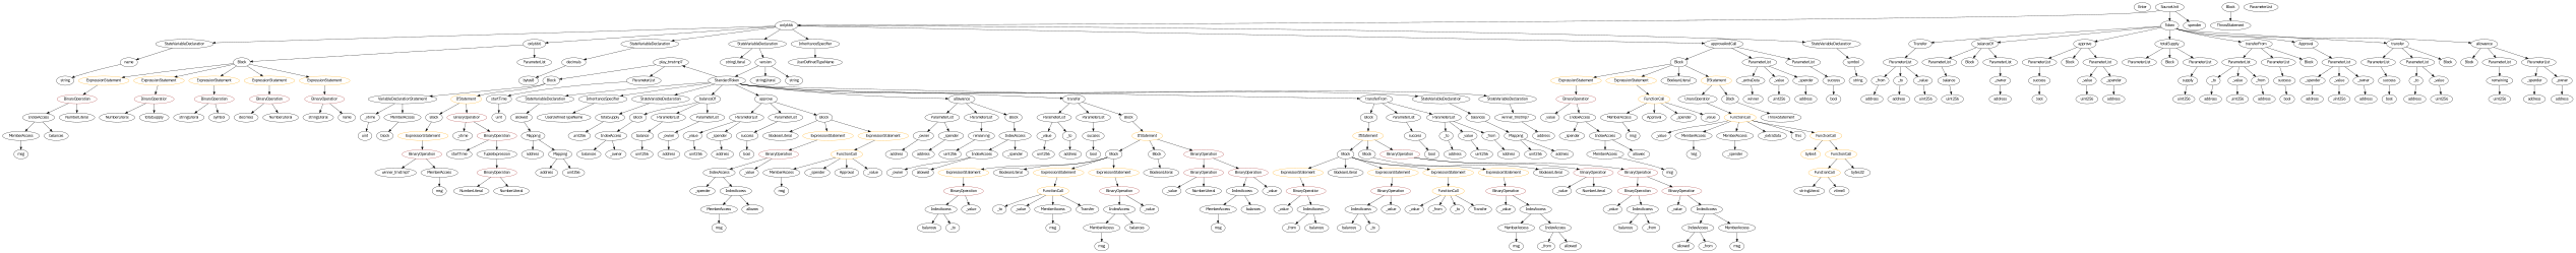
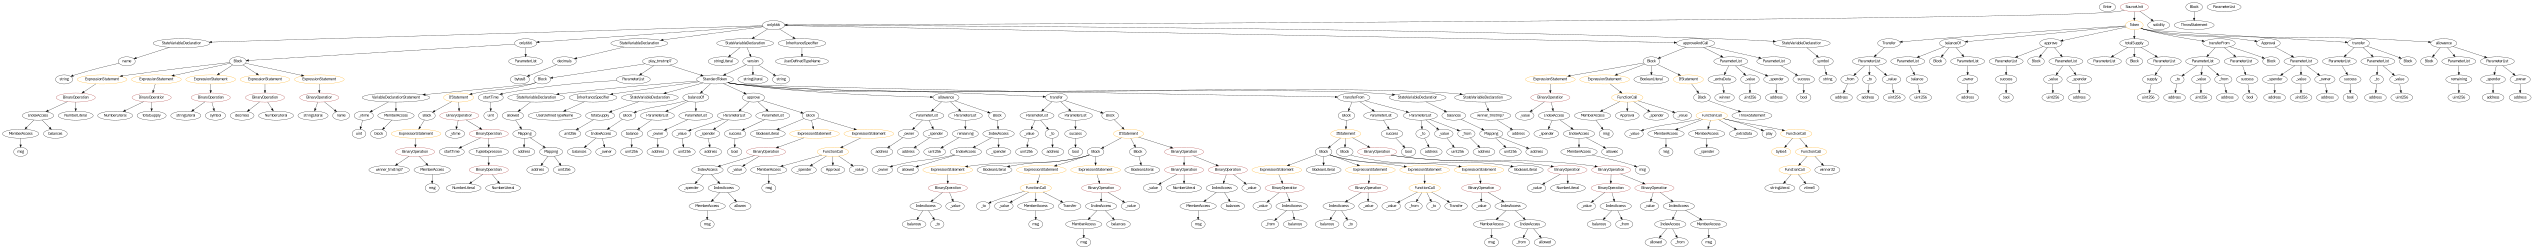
  strict digraph {
    fontname="IBM Plex Sans"
    node [fontname="IBM Plex Sans" color=black]
    edge [fontname="IBM Plex Sans"]
    Enter [height=0.5 width=0.83628 color=""]
    n2 [height=0.5 label=TupleExpression width=2.0422]
    n3 [color=brown height=0.5 label=BinaryOperation width=1.9867]
    n4 [height=0.5 label=NumberLiteral width=1.765]
    n5 [height=0.5 label=NumberLiteral width=1.765]
    n6 [height=0.5 label=NumberLiteral width=1.765]
    n7 [height=0.5 label=balances width=1.1828]
    n8 [height=0.5 label=Mapping width=1.2105]
    n9 [height=0.5 label=uint256 width=1.0442]
    n10 [height=0.5 label=address width=1.0996]
    n11 [height=0.5 label=balances width=1.1828]
    n12 [height=0.5 label=VariableDeclarationStatement width=3.3174]
    n13 [height=0.5 label=MemberAccess width=1.9174]
    n14 [height=0.5 label=_vtime width=0.98875]
    n15 [height=0.5 label=block width=0.87786]
    n16 [height=0.5 label=uint width=0.75]
    n17 [height=0.5 label=transfer width=1.0719]
    n18 [height=0.5 label=ParameterList width=1.7095]
    n19 [height=0.5 label=Block width=0.90558]
    n20 [height=0.5 label=ParameterList width=1.7095]
    n21 [height=0.5 label=success width=1.1135]
    n22 [color=orange height=0.5 label=IfStatement width=1.4739]
    n23 [height=0.5 label=_value width=0.96103]
    n24 [height=0.5 label=_to width=0.75]
    n25 [height=0.5 label=bool width=0.76697]
    n26 [color=brown height=0.5 label=BinaryOperation width=1.9867]
    n27 [height=0.5 label=Block width=0.90558]
    n28 [height=0.5 label=Block width=0.90558]
    n29 [height=0.5 label=uint256 width=1.0442]
    n30 [height=0.5 label=address width=1.0996]
    n31 [height=0.5 label=ParameterList width=1.7095]
    n32 [height=0.5 label=remaining width=1.2798]
    n33 [height=0.5 label=uint256 width=1.0442]
    n34 [height=0.5 label=ParameterList width=1.7095]
    n35 [height=0.5 label=ParameterList width=1.7095]
    n36 [height=0.5 label=_owner width=1.0719]
    n37 [height=0.5 label=_spender width=1.2521]
    n38 [height=0.5 label=_value width=0.96103]
    n39 [height=0.5 label=address width=1.0996]
    n40 [height=0.5 label=address width=1.0996]
    n41 [height=0.5 label=uint256 width=1.0442]
    n42 [color=brown height=0.5 label=BinaryOperation width=1.9867]
    n43 [color=brown height=0.5 label=BinaryOperation width=1.9867]
    n44 [color=orange height=0.5 label=ExpressionStatement width=2.458]
    n45 [height=0.5 label=BooleanLiteral width=1.7788]
    n46 [color=orange height=0.5 label=ExpressionStatement width=2.458]
    n47 [color=orange height=0.5 label=ExpressionStatement width=2.458]
    n48 [height=0.5 label=BooleanLiteral width=1.7788]
    n49 [height=0.5 label=_value width=0.96103]
    n50 [height=0.5 label=_value width=0.96103]
    n51 [height=0.5 label=IndexAccess width=1.6402]
    n52 [color=brown height=0.5 label=BinaryOperation width=1.9867]
    n53 [color=orange height=0.5 label=FunctionCall width=1.6125]
    n54 [color=brown height=0.5 label=BinaryOperation width=1.9867]
    n55 [height=0.5 label=Block width=0.90558]
    n56 [height=0.5 label=ThrowStatement width=2.0006]
    n57 [height=0.5 label=_value width=0.96103]
    n58 [height=0.5 label=transferFrom width=1.6402]
    n59 [height=0.5 label=ParameterList width=1.7095]
    n60 [height=0.5 label=ParameterList width=1.7095]
    n61 [height=0.5 label=Block width=0.90558]
    n62 [height=0.5 label=success width=1.1135]
    n63 [height=0.5 label=_to width=0.75]
    n64 [height=0.5 label=_value width=0.96103]
    n65 [height=0.5 label=_from width=0.93331]
    n66 [color=orange height=0.5 label=IfStatement width=1.4739]
    n67 [height=0.5 label=bool width=0.76697]
    n68 [height=0.5 label=address width=1.0996]
    n69 [height=0.5 label=uint256 width=1.0442]
    n70 [height=0.5 label=address width=1.0996]
    n71 [color=brown height=0.5 label=BinaryOperation width=1.9867]
    n72 [height=0.5 label=Block width=0.90558]
    n73 [height=0.5 label=Block width=0.90558]
    n74 [height=0.5 label=MemberAccess width=1.9174]
    n75 [height=0.5 label=msg width=0.75]
    n76 [height=0.5 label=success width=1.1135]
    n77 [height=0.5 label=bool width=0.76697]
    n78 [height=0.5 label=ParameterList width=1.7095]
    n79 [height=0.5 label=balance width=1.0719]
    n80 [height=0.5 label=uint256 width=1.0442]
    n81 [height=0.5 label=totalSupply width=1.4739]
    n82 [height=0.5 label=uint256 width=1.0442]
    n83 [height=0.5 label=startTime width=1.266]
    n84 [height=0.5 label=uint width=0.75]
    n85 [height=0.5 label=string width=0.864]
    n86 [height=0.5 label=IndexAccess width=1.6402]
    n87 [height=0.5 label=_value width=0.96103]
    n88 [height=0.5 label=_to width=0.75]
    n89 [height=0.5 label=balances width=1.1828]
    n90 [height=0.5 label=uint256 width=1.0442]
    n91 [height=0.5 label=_value width=0.96103]
    n92 [height=0.5 label=_spender width=1.2521]
    n93 [height=0.5 label=address width=1.0996]
    n94 [color=orange height=0.5 label=ExpressionStatement width=2.458]
    n95 [color=brown height=0.5 label=BinaryOperation width=1.9867]
    n96 [height=0.5 label=symbol width=1.0581]
    n97 [height=0.5 label=stringLiteral width=1.5016]
    n98 [height=0.5 label=Block width=0.90558]
    n99 [color=orange height=0.5 label=ExpressionStatement width=2.458]
    n100 [color=brown height=0.5 label=BinaryOperation width=1.9867]
    n101 [height=0.5 label=winner_tmstmp7 width=2.0145]
    n102 [height=0.5 label=MemberAccess width=1.9174]
    n103 [height=0.5 label=address width=1.0996]
    n104 [height=0.5 label=bool width=0.76697]
    n105 [height=0.5 label=ParameterList width=1.7095]
    n106 [height=0.5 label=_value width=0.96103]
    n107 [height=0.5 label=_to width=0.75]
    n108 [height=0.5 label=uint256 width=1.0442]
    n109 [height=0.5 label=address width=1.0996]
    n110 [height=0.5 label=StateVariableDeclaration width=2.8184]
    n111 [height=0.5 label=totalSupply width=1.4739]
    n112 [height=0.5 label=_spender width=1.2521]
    n113 [height=0.5 label=address width=1.0996]
    n114 [color=orange height=0.5 label=FunctionCall width=1.6125]
    n115 [color=orange height=0.5 label=FunctionCall width=1.6125]
    n116 [height=0.5 label=_value width=0.96103]
    n117 [height=0.5 label=MemberAccess width=1.9174]
    n118 [height=0.5 label=MemberAccess width=1.9174]
    n119 [height=0.5 label=_extraData width=1.4046]
-   n120 [height=0.5 label=this width=0.75]
+   n120 [height=0.5 label=play width=0.75]
    n121 [color=orange height=0.5 label=FunctionCall width=1.6125]
    n122 [color=orange height=0.5 label=bytes4 width=0.97489]
    n123 [height=0.5 label=msg width=0.75]
    n124 [height=0.5 label=_spender width=1.2521]
    n125 [color=orange height=0.5 label=FunctionCall width=1.6125]
-   n126 [height=0.5 label=bytes32 width=1.0996]
+   n126 [height=0.5 label=winner32 width=1.0996]
    n127 [height=0.5 label=_to width=0.75]
    n128 [color=brown height=0.5 label=BinaryOperation width=1.9867]
    n129 [height=0.5 label=IndexAccess width=1.6402]
    n130 [height=0.5 label=_from width=0.93331]
    n131 [color=brown height=0.5 label=BinaryOperation width=1.9867]
    n132 [color=brown height=0.5 label=BinaryOperation width=1.9867]
    n133 [color=brown height=0.5 label=BinaryOperation width=1.9867]
    n134 [height=0.5 label=_value width=0.96103]
    n135 [height=0.5 label=NumberLiteral width=1.765]
    n136 [height=0.5 label=_value width=0.96103]
    n137 [height=0.5 label=IndexAccess width=1.6402]
    n138 [height=0.5 label=StateVariableDeclaration width=2.8184]
    n139 [height=0.5 label=winner_tmstmp7 width=2.0145]
    n140 [height=0.5 label=address width=1.0996]
    n141 [color=brown height=0.5 label=BinaryOperation width=1.9867]
    n142 [height=0.5 label=IndexAccess width=1.6402]
    n143 [height=0.5 label=_value width=0.96103]
    n144 [height=0.5 label=balances width=1.1828]
    n145 [height=0.5 label=_to width=0.75]
    n146 [color=brown height=0.5 label=BinaryOperation width=1.9867]
    n147 [height=0.5 label=startTime width=1.266]
    n148 [color=orange height=0.5 label=ExpressionStatement width=2.458]
    n149 [color=brown height=0.5 label=BinaryOperation width=1.9867]
    n150 [height=0.5 label=NumberLiteral width=1.765]
    n151 [height=0.5 label=decimals width=1.1967]
    n152 [color=orange height=0.5 label=FunctionCall width=1.6125]
    n153 [height=0.5 label=Transfer width=1.1689]
    n154 [height=0.5 label=_value width=0.96103]
    n155 [height=0.5 label=_from width=0.93331]
    n156 [height=0.5 label=BooleanLiteral width=1.7788]
    n157 [height=0.5 label=_spender width=1.2521]
    n158 [height=0.5 label=address width=1.0996]
    n159 [height=0.5 label=string width=0.864]
    n160 [height=0.5 label=bool width=0.76697]
    n161 [height=0.5 label=_value width=0.96103]
    n162 [height=0.5 label=ParameterList width=1.7095]
    n163 [height=0.5 label=success width=1.1135]
    n164 [height=0.5 label=InheritanceSpecifier width=2.3333]
    n165 [height=0.5 label=UserDefinedTypeName width=2.7214]
    n166 [height=0.5 label=ParameterList width=1.7095]
    n167 [height=0.5 label=_owner width=1.0719]
    n168 [height=0.5 label=address width=1.0996]
    n169 [height=0.5 label=IndexAccess width=1.6402]
    n170 [height=0.5 label=MemberAccess width=1.9174]
    n171 [height=0.5 label=MemberAccess width=1.9174]
    n172 [height=0.5 label=balances width=1.1828]
    n173 [height=0.5 label=stringLiteral width=1.5016]
    n174 [height=0.5 label=vtime3 width=0.76697]
    n175 [height=0.5 label=_from width=0.93331]
    n176 [height=0.5 label=uint256 width=1.0442]
    n177 [height=0.5 label=MemberAccess width=1.9174]
    n178 [height=0.5 label=msg width=0.75]
    n179 [height=0.5 label=msg width=0.75]
    n180 [height=0.5 label=IndexAccess width=1.6402]
    n181 [height=0.5 label=MemberAccess width=1.9174]
    n182 [height=0.5 label=balances width=1.1828]
    n183 [height=0.5 label=_from width=0.93331]
    n184 [height=0.5 label=IndexAccess width=1.6402]
    n185 [height=0.5 label=_owner width=1.0719]
    n186 [height=0.5 label=balances width=1.1828]
    n187 [height=0.5 label=StateVariableDeclaration width=2.8184]
    n188 [height=0.5 label=allowed width=1.0858]
    n189 [height=0.5 label=Mapping width=1.2105]
    n190 [height=0.5 label=Mapping width=1.2105]
    n191 [height=0.5 label=address width=1.0996]
    n192 [height=0.5 label=name width=0.83628]
    n193 [height=0.5 label=Block width=0.90558]
    n194 [color=brown height=0.5 label=BinaryOperation width=1.9867]
    n195 [height=0.5 label=_vtime width=0.98875]
    n196 [height=0.5 label=_value width=0.96103]
    n197 [height=0.5 label=uint256 width=1.0442]
    n198 [height=0.5 label=_spender width=1.2521]
    n199 [height=0.5 label=ParameterList width=1.7095]
    n200 [height=0.5 label=_owner width=1.0719]
    n201 [height=0.5 label=address width=1.0996]
    n202 [height=0.5 label=address width=1.0996]
    n203 [height=0.5 label=BooleanLiteral width=1.7788]
    n204 [height=0.5 label=MemberAccess width=1.9174]
    n205 [height=0.5 label=msg width=0.75]
    n206 [height=0.5 label=approveAndCall width=1.9867]
    n207 [height=0.5 label=ParameterList width=1.7095]
    n208 [height=0.5 label=Block width=0.90558]
    n209 [height=0.5 label=ParameterList width=1.7095]
    n210 [height=0.5 label=success width=1.1135]
    n211 [color=orange height=0.5 label=IfStatement width=1.4739]
    n212 [color=orange height=0.5 label=ExpressionStatement width=2.458]
    n213 [color=orange height=0.5 label=ExpressionStatement width=2.458]
    n214 [height=0.5 label=_extraData width=1.4046]
    n215 [height=0.5 label=_value width=0.96103]
    n216 [height=0.5 label=bool width=0.76697]
-   n217 [height=0.5 label=UnaryOperation width=1.9452]
    n218 [height=0.5 label=Block width=0.90558]
    n219 [color=brown height=0.5 label=BinaryOperation width=1.9867]
    n220 [color=orange height=0.5 label=FunctionCall width=1.6125]
    n221 [height=0.5 label=winner width=0.85014]
    n222 [height=0.5 label=NumberLiteral width=1.765]
    n223 [height=0.5 label=MemberAccess width=1.9174]
    n224 [height=0.5 label=msg width=0.75]
    n225 [height=0.5 label=ThrowStatement width=2.0006]
    n226 [color=orange height=0.5 label=ExpressionStatement width=2.458]
    n227 [color=brown height=0.5 label=BinaryOperation width=1.9867]
    n228 [height=0.5 label=IndexAccess width=1.6402]
    n229 [height=0.5 label=MemberAccess width=1.9174]
    n230 [height=0.5 label=IndexAccess width=1.6402]
    n231 [height=0.5 label=MemberAccess width=1.9174]
    n232 [height=0.5 label=msg width=0.75]
    n233 [height=0.5 label=StateVariableDeclaration width=2.8184]
    n234 [height=0.5 label=stringLiteral width=1.5016]
    n235 [height=0.5 label=version width=1.0442]
    n236 [height=0.5 label=stringLiteral width=1.5016]
    n237 [height=0.5 label=StandardToken width=1.8897]
    n238 [height=0.5 label=address width=1.0996]
    n239 [color=orange height=0.5 label=ExpressionStatement width=2.458]
    n240 [color=brown height=0.5 label=BinaryOperation width=1.9867]
    n241 [height=0.5 label=_value width=0.96103]
    n242 [height=0.5 label=IndexAccess width=1.6402]
    n243 [height=0.5 label=balances width=1.1828]
    n244 [height=0.5 label=Transfer width=1.1689]
    n245 [height=0.5 label=uint256 width=1.0442]
    n246 [color=orange height=0.5 label=IfStatement width=1.4739]
    n247 [height=0.5 label=allowed width=1.0858]
    n248 [height=0.5 label=address width=1.0996]
    n249 [height=0.5 label=allowed width=1.0858]
    n250 [height=0.5 label=ParameterList width=1.7095]
    n251 [height=0.5 label=success width=1.1135]
    n252 [height=0.5 label=bool width=0.76697]
    n253 [height=0.5 label=_value width=0.96103]
    n254 [height=0.5 label=_owner width=1.0719]
    n255 [color=brown height=0.5 label=BinaryOperation width=1.9867]
    n256 [height=0.5 label=stringLiteral width=1.5016]
    n257 [height=0.5 label=IndexAccess width=1.6402]
    n258 [height=0.5 label=IndexAccess width=1.6402]
    n259 [height=0.5 label=ParameterList width=1.7095]
    n260 [height=0.5 label=ParameterList width=1.7095]
    n261 [height=0.5 label=_owner width=1.0719]
    n262 [height=0.5 label=_spender width=1.2521]
    n263 [height=0.5 label=address width=1.0996]
    n264 [height=0.5 label=address width=1.0996]
    n265 [color=brown height=0.5 label=BinaryOperation width=1.9867]
    n266 [height=0.5 label=IndexAccess width=1.6402]
    n267 [height=0.5 label=_value width=0.96103]
    n268 [height=0.5 label=IndexAccess width=1.6402]
    n269 [height=0.5 label=_spender width=1.2521]
    n270 [height=0.5 label=allowed width=1.0858]
    n271 [height=0.5 label=ParameterList width=1.7095]
    n272 [height=0.5 label=_value width=0.96103]
    n273 [height=0.5 label=BooleanLiteral width=1.7788]
    n274 [color=orange height=0.5 label=ExpressionStatement width=2.458]
    n275 [color=orange height=0.5 label=ExpressionStatement width=2.458]
    n276 [height=0.5 label=MemberAccess width=1.9174]
    n277 [height=0.5 label=StateVariableDeclaration width=2.8184]
    n278 [height=0.5 label=symbol width=1.0581]
    n279 [height=0.5 label=string width=0.864]
    n280 [height=0.5 label=IndexAccess width=1.6402]
    n281 [height=0.5 label=balances width=1.1828]
-   n282 [height=0.5 label=Token width=0.96103]
+   n282 [color=orange height=0.5 label=Token width=0.96103]
    n283 [height=0.5 label=transferFrom width=1.6402]
    n284 [height=0.5 label=Approval width=1.266]
    n285 [height=0.5 label=transfer width=1.0719]
    n286 [height=0.5 label=allowance width=1.3076]
    n287 [height=0.5 label=Transfer width=1.1689]
    n288 [height=0.5 label=balanceOf width=1.3491]
    n289 [height=0.5 label=approve width=1.1412]
    n290 [height=0.5 label=totalSupply width=1.4739]
    n291 [height=0.5 label=Block width=0.90558]
    n292 [height=0.5 label=ParameterList width=1.7095]
    n293 [height=0.5 label=Block width=0.90558]
    n294 [height=0.5 label=ParameterList width=1.7095]
    n295 [height=0.5 label=Block width=0.90558]
    n296 [height=0.5 label=ParameterList width=1.7095]
    n297 [height=0.5 label=Block width=0.90558]
    n298 [height=0.5 label=ParameterList width=1.7095]
    n299 [height=0.5 label=Block width=0.90558]
    n300 [height=0.5 label=ParameterList width=1.7095]
    n301 [height=0.5 label=Block width=0.90558]
    n302 [height=0.5 label=ParameterList width=1.7095]
    n303 [height=0.5 label=_value width=0.96103]
    n304 [height=0.5 label=_from width=0.93331]
    n305 [height=0.5 label=_to width=0.75]
    n306 [height=0.5 label=_from width=0.93331]
    n307 [height=0.5 label=_to width=0.75]
    n308 [height=0.5 label=_value width=0.96103]
    n309 [height=0.5 label=_owner width=1.0719]
    n310 [height=0.5 label=_spender width=1.2521]
    n311 [height=0.5 label=supply width=0.98875]
    n312 [height=0.5 label=_to width=0.75]
    n313 [height=0.5 label=bytes8 width=0.7947]
    n314 [height=0.5 label=Approval width=1.266]
    n315 [height=0.5 label=msg width=0.75]
    n316 [height=0.5 label=msg width=0.75]
    n317 [height=0.5 label=msg width=0.75]
    n318 [height=0.5 label=_from width=0.93331]
    n319 [height=0.5 label=allowed width=1.0858]
    n320 [height=0.5 label=balance width=1.0719]
    n321 [height=0.5 label=uint256 width=1.0442]
    n322 [height=0.5 label=uint256 width=1.0442]
    n323 [height=0.5 label=msg width=0.75]
    n324 [height=0.5 label=_value width=0.96103]
    n325 [height=0.5 label=uint256 width=1.0442]
    n326 [height=0.5 label=msg width=0.75]
    n327 [height=0.5 label=ParameterList width=1.7095]
    n328 [height=0.5 label=success width=1.1135]
    n329 [height=0.5 label=InheritanceSpecifier width=2.3333]
    n330 [height=0.5 label=UserDefinedTypeName width=2.7214]
    n331 [height=0.5 label=_spender width=1.2521]
    n332 [height=0.5 label=_value width=0.96103]
    n333 [height=0.5 label=ParameterList width=1.7095]
    n334 [color=orange height=0.5 label=ExpressionStatement width=2.458]
    n335 [color=orange height=0.5 label=ExpressionStatement width=2.458]
    n336 [height=0.5 label=StateVariableDeclaration width=2.8184]
    n337 [color=orange height=0.5 label=ExpressionStatement width=2.458]
    n338 [color=orange height=0.5 label=FunctionCall width=1.6125]
    n339 [height=0.5 label=_spender width=1.2521]
    n340 [height=0.5 label=Approval width=1.266]
    n341 [height=0.5 label=_value width=0.96103]
    n342 [height=0.5 label=ParameterList width=1.7095]
    n343 [height=0.5 label=address width=1.0996]
    n344 [height=0.5 label=_spender width=1.2521]
    n345 [height=0.5 label=BooleanLiteral width=1.7788]
    n346 [height=0.5 label=address width=1.0996]
    n347 [height=0.5 label=address width=1.0996]
    n348 [color=orange height=0.5 label=ExpressionStatement width=2.458]
    n349 [color=brown height=0.5 label=BinaryOperation width=1.9867]
    n350 [height=0.5 label=IndexAccess width=1.6402]
    n351 [height=0.5 label=IndexAccess width=1.6402]
    n352 [height=0.5 label=allowed width=1.0858]
-   n353 [height=0.5 label=SourceUnit width=1.46]
+   n353 [color=brown height=0.5 label=SourceUnit width=1.46]
    n354 [height=0.5 label=only666 width=1.1135]
-   n355 [height=0.5 label=spender width=1.0442]
+   n355 [height=0.5 label=solidity width=1.0442]
    n356 [height=0.5 label=StateVariableDeclaration width=2.8184]
    n357 [height=0.5 label=only666 width=1.1135]
    n358 [height=0.5 label=StateVariableDeclaration width=2.8184]
    n359 [height=0.5 label=play_tmstmp7 width=1.765]
    n360 [height=0.5 label=balanceOf width=1.3491]
    n361 [height=0.5 label=approve width=1.1412]
    n362 [height=0.5 label=allowance width=1.3076]
    n363 [height=0.5 label=name width=0.83628]
    n364 [height=0.5 label=Block width=0.90558]
    n365 [height=0.5 label=decimals width=1.1967]
    n366 [height=0.5 label=ParameterList width=1.7095]
    n367 [height=0.5 label=Block width=0.90558]
    n368 [height=0.5 label=Block width=0.90558]
    n369 [height=0.5 label=ParameterList width=1.7095]
    n370 [height=0.5 label=Block width=0.90558]
    n371 [height=0.5 label=uint256 width=1.0442]
    n372 [height=0.5 label=uint256 width=1.0442]
    n373 [height=0.5 label=remaining width=1.2798]
    n374 [color=orange height=0.5 label=ExpressionStatement width=2.458]
    n375 [color=brown height=0.5 label=BinaryOperation width=1.9867]
    n376 [height=0.5 label=NumberLiteral width=1.765]
    n2 -> n3
    n3 -> n4
    n3 -> n5
    n7 -> n8
    n8 -> n9
    n8 -> n10
    n12 -> n13
    n12 -> n14
    n13 -> n15
    n14 -> n16
    n17 -> n18
    n17 -> n19
    n17 -> n20
    n18 -> n21
    n19 -> n22
    n20 -> n23
    n20 -> n24
    n21 -> n25
    n22 -> n26
    n22 -> n27
    n22 -> n28
    n23 -> n29
    n24 -> n30
    n26 -> n42
    n26 -> n43
    n27 -> n44
    n27 -> n45
    n27 -> n46
    n27 -> n47
    n28 -> n48
    n31 -> n32
    n32 -> n33
    n35 -> n36
    n35 -> n37
    n35 -> n38
    n36 -> n39
    n37 -> n40
    n38 -> n41
    n42 -> n6
    n42 -> n49
    n43 -> n50
    n43 -> n51
    n44 -> n52
    n46 -> n53
    n47 -> n54
    n51 -> n171
    n51 -> n172
    n52 -> n86
    n52 -> n87
    n53 -> n223
    n53 -> n244
    n53 -> n312
    n53 -> n324
    n54 -> n180
    n54 -> n253
    n55 -> n56
    n58 -> n59
    n58 -> n60
    n58 -> n61
    n59 -> n62
    n60 -> n63
    n60 -> n64
    n60 -> n65
    n61 -> n66
    n62 -> n67
    n63 -> n68
    n64 -> n69
    n65 -> n70
    n66 -> n71
    n66 -> n72
    n66 -> n73
    n71 -> n131
    n71 -> n132
    n72 -> n226
    n72 -> n239
    n72 -> n273
    n72 -> n274
    n72 -> n275
    n73 -> n203
    n74 -> n75
    n76 -> n77
    n78 -> n79
    n79 -> n80
    n81 -> n82
    n83 -> n84
    n86 -> n88
    n86 -> n89
    n92 -> n93
    n94 -> n95
    n95 -> n96
    n95 -> n97
    n98 -> n99
    n99 -> n100
    n100 -> n101
    n100 -> n102
    n102 -> n323
    n105 -> n106
    n105 -> n107
    n106 -> n108
    n107 -> n109
    n110 -> n7
    n112 -> n113
    n114 -> n115
    n114 -> n116
    n114 -> n117
    n114 -> n118
    n114 -> n119
    n114 -> n120
    n115 -> n121
    n115 -> n122
    n117 -> n123
    n118 -> n124
    n121 -> n125
    n121 -> n126
    n125 -> n173
    n125 -> n174
    n128 -> n91
    n128 -> n129
    n129 -> n11
    n129 -> n130
    n131 -> n128
    n131 -> n133
    n132 -> n134
    n132 -> n135
    n133 -> n136
    n133 -> n137
    n137 -> n169
    n137 -> n170
    n138 -> n139
    n139 -> n140
    n141 -> n142
    n141 -> n143
    n142 -> n144
    n142 -> n145
    n146 -> n2
    n146 -> n147
    n148 -> n149
    n149 -> n150
    n149 -> n151
    n152 -> n127
    n152 -> n153
    n152 -> n154
    n152 -> n155
    n157 -> n158
    n162 -> n163
    n163 -> n160
    n164 -> n165
    n166 -> n167
    n167 -> n168
    n169 -> n183
    n169 -> n247
    n170 -> n316
    n171 -> n326
    n177 -> n178
    n180 -> n181
    n180 -> n182
    n181 -> n179
    n184 -> n185
    n184 -> n186
    n187 -> n188
    n188 -> n189
    n189 -> n190
    n189 -> n191
    n190 -> n202
    n190 -> n371
    n193 -> n184
    n194 -> n146
    n194 -> n195
    n196 -> n197
    n199 -> n157
    n199 -> n200
    n200 -> n201
    n204 -> n205
    n206 -> n207
    n206 -> n208
    n206 -> n209
    n207 -> n210
    n208 -> n156
    n208 -> n211
    n208 -> n212
    n208 -> n213
    n209 -> n112
    n209 -> n214
    n209 -> n215
    n210 -> n216
-   n211 -> n217
    n211 -> n218
    n212 -> n219
    n213 -> n220
    n214 -> n221
    n215 -> n176
-   n217 -> n114
    n218 -> n225
    n219 -> n161
    n219 -> n257
    n220 -> n74
    n220 -> n314
    n220 -> n331
    n220 -> n332
    n223 -> n224
    n226 -> n227
    n227 -> n57
    n227 -> n228
    n228 -> n229
    n228 -> n230
    n229 -> n317
    n230 -> n318
    n230 -> n319
    n231 -> n232
    n233 -> n234
    n233 -> n235
    n235 -> n159
    n235 -> n236
    n235 -> n237
    n237 -> n17
    n237 -> n58
    n237 -> n110
    n237 -> n138
    n237 -> n187
    n237 -> n329
    n237 -> n336
-   n237 -> n359
+   n359 -> n237
    n237 -> n360
    n237 -> n361
    n237 -> n362
    n239 -> n240
    n240 -> n241
    n240 -> n242
    n242 -> n175
    n242 -> n243
    n246 -> n98
    n246 -> n194
    n250 -> n251
    n251 -> n252
    n255 -> n192
    n255 -> n256
    n257 -> n198
    n257 -> n258
    n258 -> n249
    n258 -> n276
    n260 -> n261
    n260 -> n262
    n261 -> n263
    n262 -> n264
    n265 -> n266
    n265 -> n267
    n266 -> n268
    n266 -> n269
    n268 -> n204
    n268 -> n270
    n271 -> n92
    n271 -> n272
    n272 -> n245
    n274 -> n141
    n275 -> n152
    n276 -> n315
    n277 -> n278
    n278 -> n279
    n280 -> n231
    n280 -> n281
    n282 -> n283
    n282 -> n284
    n282 -> n285
    n282 -> n286
    n282 -> n287
    n282 -> n288
    n282 -> n289
    n282 -> n290
    n283 -> n162
    n283 -> n291
    n283 -> n292
    n284 -> n35
    n285 -> n105
    n285 -> n293
    n285 -> n294
    n286 -> n31
    n286 -> n260
    n286 -> n295
    n287 -> n296
    n288 -> n78
    n288 -> n297
    n288 -> n298
    n289 -> n250
    n289 -> n299
    n289 -> n300
    n290 -> n34
    n290 -> n301
    n290 -> n302
    n292 -> n303
    n292 -> n304
    n292 -> n305
    n294 -> n76
    n296 -> n306
    n296 -> n307
    n296 -> n308
    n298 -> n309
    n300 -> n196
    n300 -> n310
    n302 -> n311
    n303 -> n322
    n304 -> n347
    n305 -> n346
    n306 -> n238
    n307 -> n248
    n308 -> n90
    n309 -> n103
    n310 -> n343
    n311 -> n372
    n320 -> n321
    n327 -> n328
    n328 -> n104
    n329 -> n330
    n334 -> n255
    n335 -> n265
    n336 -> n81
    n337 -> n338
    n338 -> n177
    n338 -> n339
    n338 -> n340
    n338 -> n341
    n342 -> n320
    n348 -> n349
    n349 -> n222
    n349 -> n280
    n350 -> n344
    n350 -> n351
    n351 -> n254
    n351 -> n352
    n353 -> n282
    n353 -> n354
    n353 -> n355
    n354 -> n164
    n354 -> n206
    n354 -> n233
    n354 -> n277
    n354 -> n356
    n354 -> n357
    n354 -> n358
    n356 -> n363
    n357 -> n259
    n357 -> n364
    n358 -> n365
    n359 -> n366
    n359 -> n367
    n360 -> n166
    n360 -> n193
    n360 -> n342
    n361 -> n271
    n361 -> n327
    n361 -> n368
    n362 -> n199
    n362 -> n369
    n362 -> n370
    n363 -> n85
    n364 -> n94
    n364 -> n148
    n364 -> n334
    n364 -> n348
    n364 -> n374
    n365 -> n313
    n366 -> n83
    n367 -> n12
    n367 -> n246
    n368 -> n335
    n368 -> n337
    n368 -> n345
    n369 -> n373
    n370 -> n350
    n373 -> n325
    n374 -> n375
    n375 -> n111
    n375 -> n376
  }
